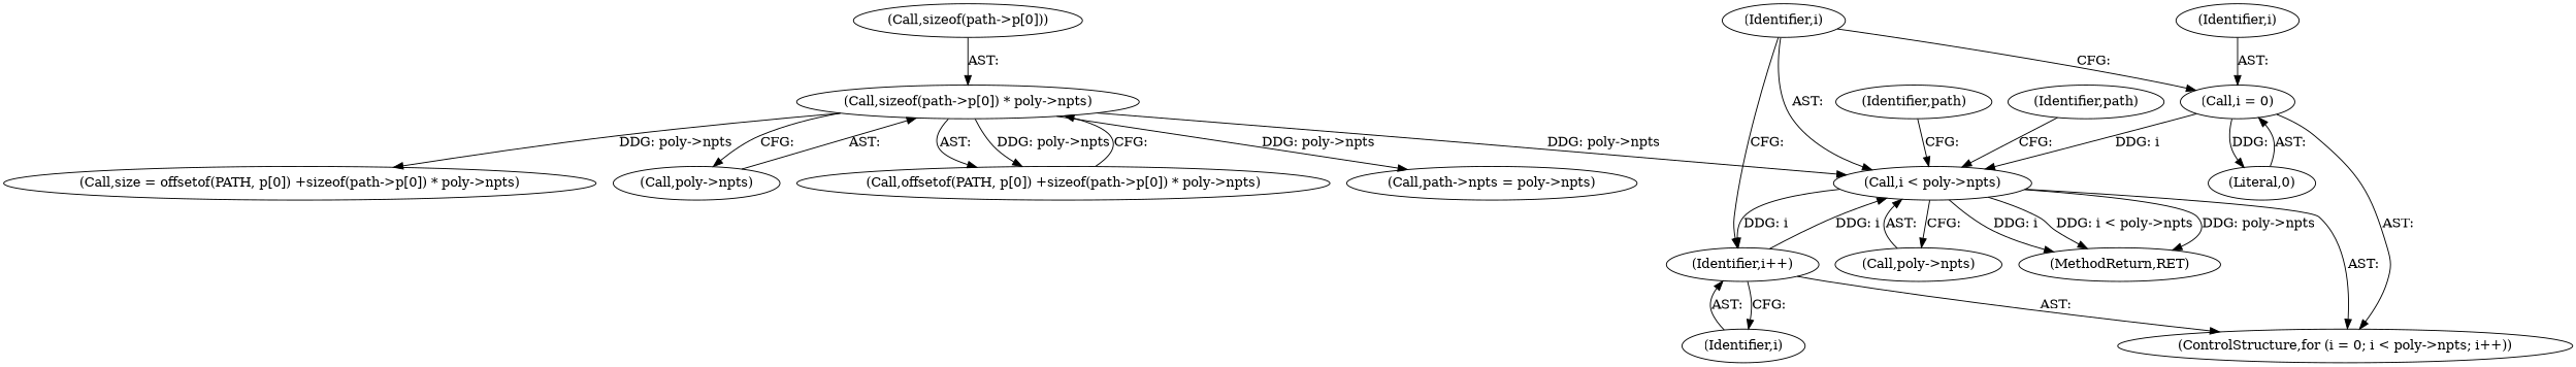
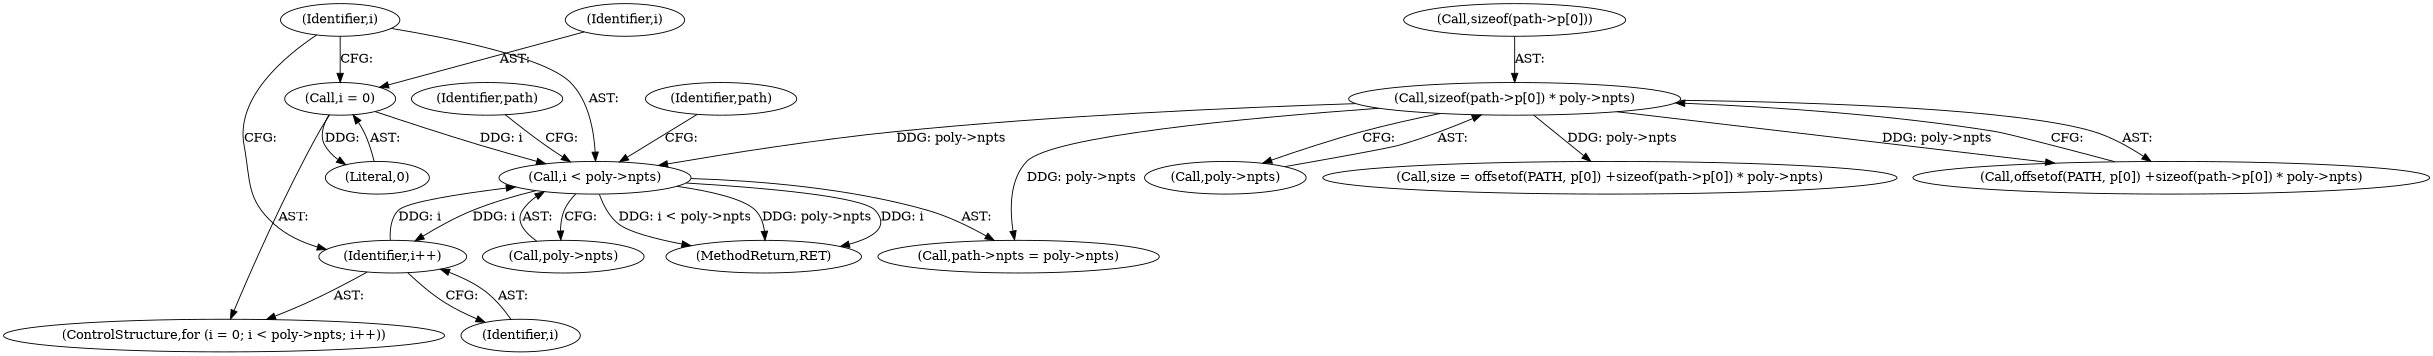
  digraph {
    n1 [label="(Call,i < poly->npts)"]
    n2 [label="(Identifier,i++)"]
    n3 [label="(MethodReturn,RET)"]
    n4 [label="(ControlStructure,for (i = 0; i < poly->npts; i++))"]
    n5 [label="(Call,poly->npts)"]
    n6 [label="(Identifier,i)"]
    n7 [label="(Call,i = 0)"]
    n8 [label="(Literal,0)"]
    n9 [label="(Call,sizeof(path->p[0]) * poly->npts)"]
    n10 [label="(Call,path->npts = poly->npts)"]
    n11 [label="(Call,poly->npts)"]
    n12 [label="(Call,size = offsetof(PATH, p[0]) +sizeof(path->p[0]) * poly->npts)"]
    n13 [label="(Call,offsetof(PATH, p[0]) +sizeof(path->p[0]) * poly->npts)"]
    n14 [label="(Identifier,path)"]
    n15 [label="(Identifier,i)"]
    n16 [label="(Identifier,i)"]
    n17 [label="(Identifier,path)"]
    n18 [label="(Call,sizeof(path->p[0]))"]
    n1 -> n2 [label="DDG: i"]
    n1 -> n3 [label="DDG: poly->npts"]
    n1 -> n3 [label="DDG: i"]
    n1 -> n3 [label="DDG: i < poly->npts"]
-   n1 -> n4 [label="AST: "]
+   n1 -> n10 [label="AST: "]
    n1 -> n5 [label="CFG: "]
    n2 -> n1 [label="DDG: i"]
    n2 -> n4 [label="AST: "]
    n2 -> n6 [label="CFG: "]
    n5 -> n1 [label="AST: "]
    n6 -> n2 [label="AST: "]
    n7 -> n1 [label="DDG: i"]
    n7 -> n4 [label="AST: "]
    n7 -> n8 [label="DDG: "]
    n8 -> n7 [label="AST: "]
    n9 -> n1 [label="DDG: poly->npts"]
    n9 -> n10 [label="DDG: poly->npts"]
    n9 -> n11 [label="CFG: "]
    n9 -> n12 [label="DDG: poly->npts"]
    n9 -> n13 [label="AST: "]
    n9 -> n13 [label="DDG: poly->npts"]
    n11 -> n9 [label="AST: "]
    n13 -> n9 [label="CFG: "]
    n14 -> n1 [label="CFG: "]
    n15 -> n7 [label="AST: "]
    n16 -> n1 [label="AST: "]
    n16 -> n2 [label="CFG: "]
    n16 -> n7 [label="CFG: "]
    n17 -> n1 [label="CFG: "]
    n18 -> n9 [label="AST: "]
  }
